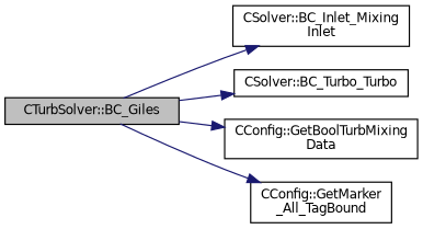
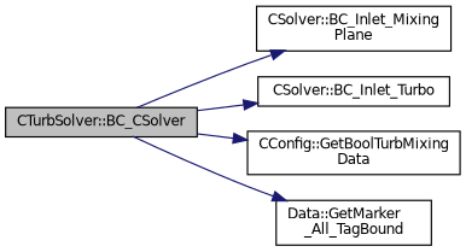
  digraph {
    rankdir=LR
    node [color=black fillcolor=white fontname=Helvetica fontsize=10 shape=record style=filled]
    edge [color=midnightblue fontname=Helvetica fontsize=10 labelfontname=Helvetica labelfontsize=10 style=solid]
-   n1 [fillcolor=grey75 fontcolor=black height=0.2 label="CTurbSolver::BC_Giles" width=0.4]
-   n2 [height=0.2 label="CSolver::BC_Inlet_Mixing\lInlet" width=0.4]
-   n3 [height=0.2 label="CSolver::BC_Turbo_Turbo" width=0.4]
+   n1 [fillcolor=grey75 fontcolor=black height=0.2 label="CTurbSolver::BC_CSolver" width=0.4]
+   n2 [height=0.2 label="CSolver::BC_Inlet_Mixing\lPlane" width=0.4]
+   n3 [height=0.2 label="CSolver::BC_Inlet_Turbo" width=0.4]
    n4 [height=0.2 label="CConfig::GetBoolTurbMixing\lData" width=0.4]
-   n5 [height=0.2 label="CConfig::GetMarker\l_All_TagBound" width=0.4]
+   n5 [height=0.2 label="Data::GetMarker\l_All_TagBound" width=0.4]
    n1 -> n2
    n1 -> n3
    n1 -> n4
    n1 -> n5
  }
